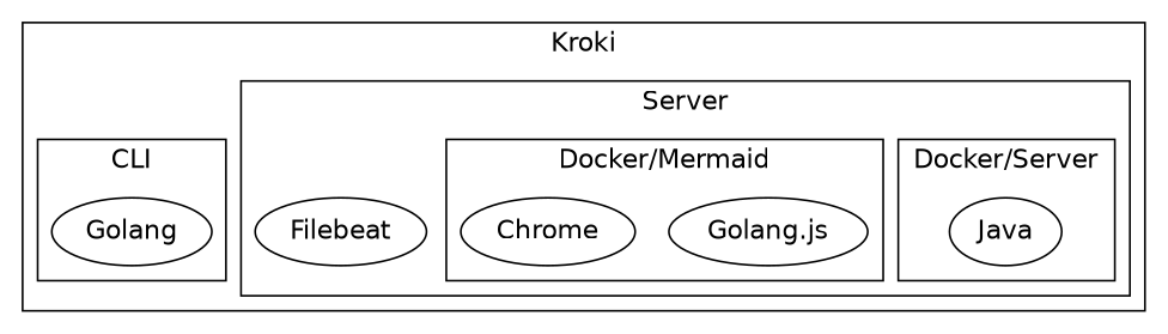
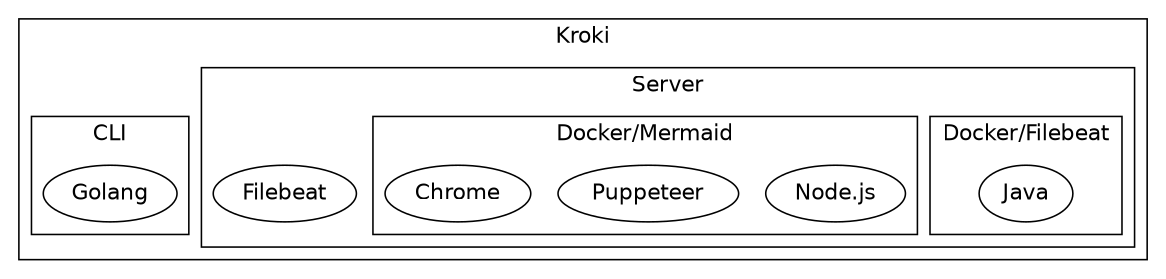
  digraph {
    fontname="DejaVu Sans"
    node [fontname="DejaVu Sans"]
    Java
-   "Node.js" [label="Golang.js"]
+   "Node.js"
+   Puppeteer
    Chrome
    Filebeat
    Golang
    subgraph cluster_1 {
      label=Kroki
      subgraph cluster_2 {
        label=Server
        Filebeat
        subgraph cluster_3 {
-         label="Docker/Server"
+         label="Docker/Filebeat"
          Java
        }
        subgraph cluster_4 {
          label="Docker/Mermaid"
          "Node.js"
+         Puppeteer
          Chrome
        }
      }
      subgraph cluster_5 {
        label=CLI
        Golang
      }
    }
  }
